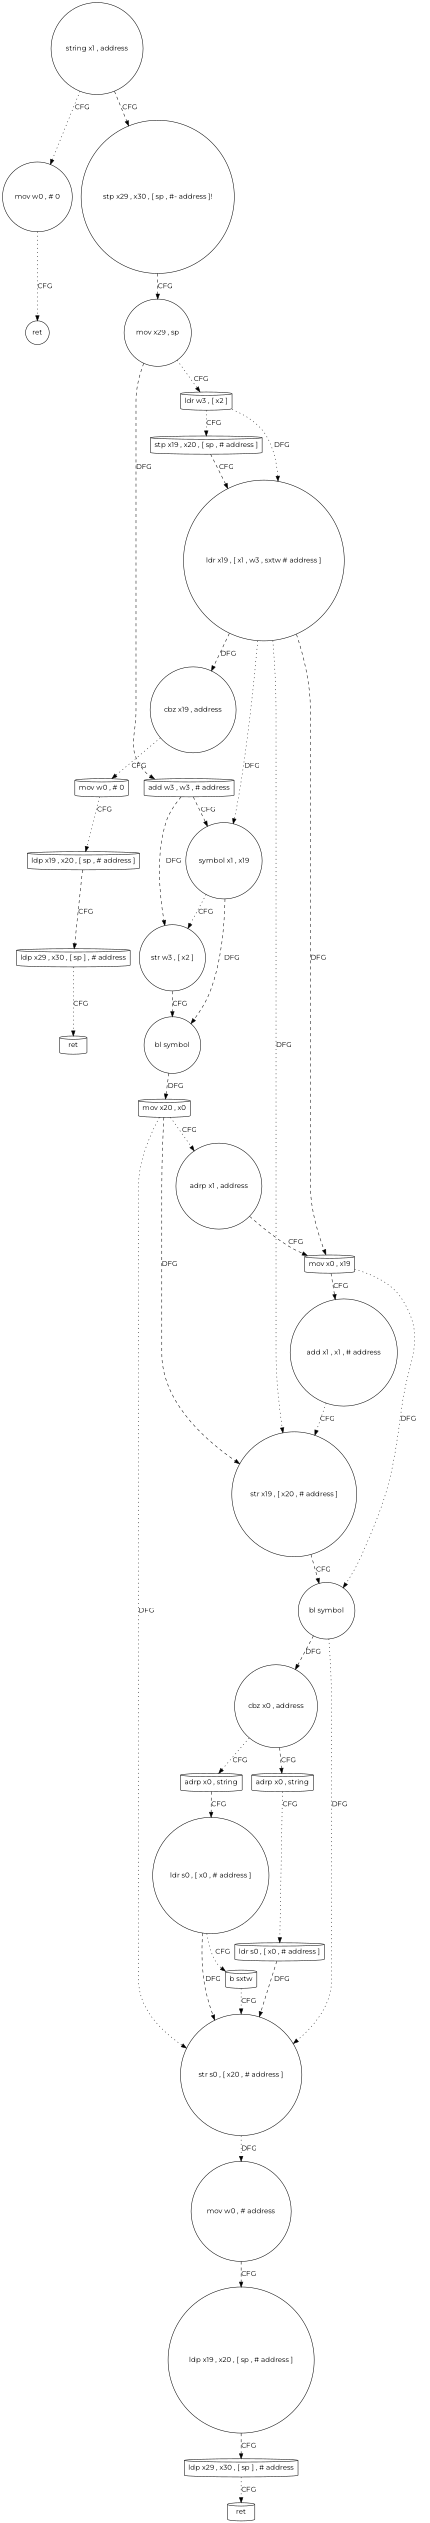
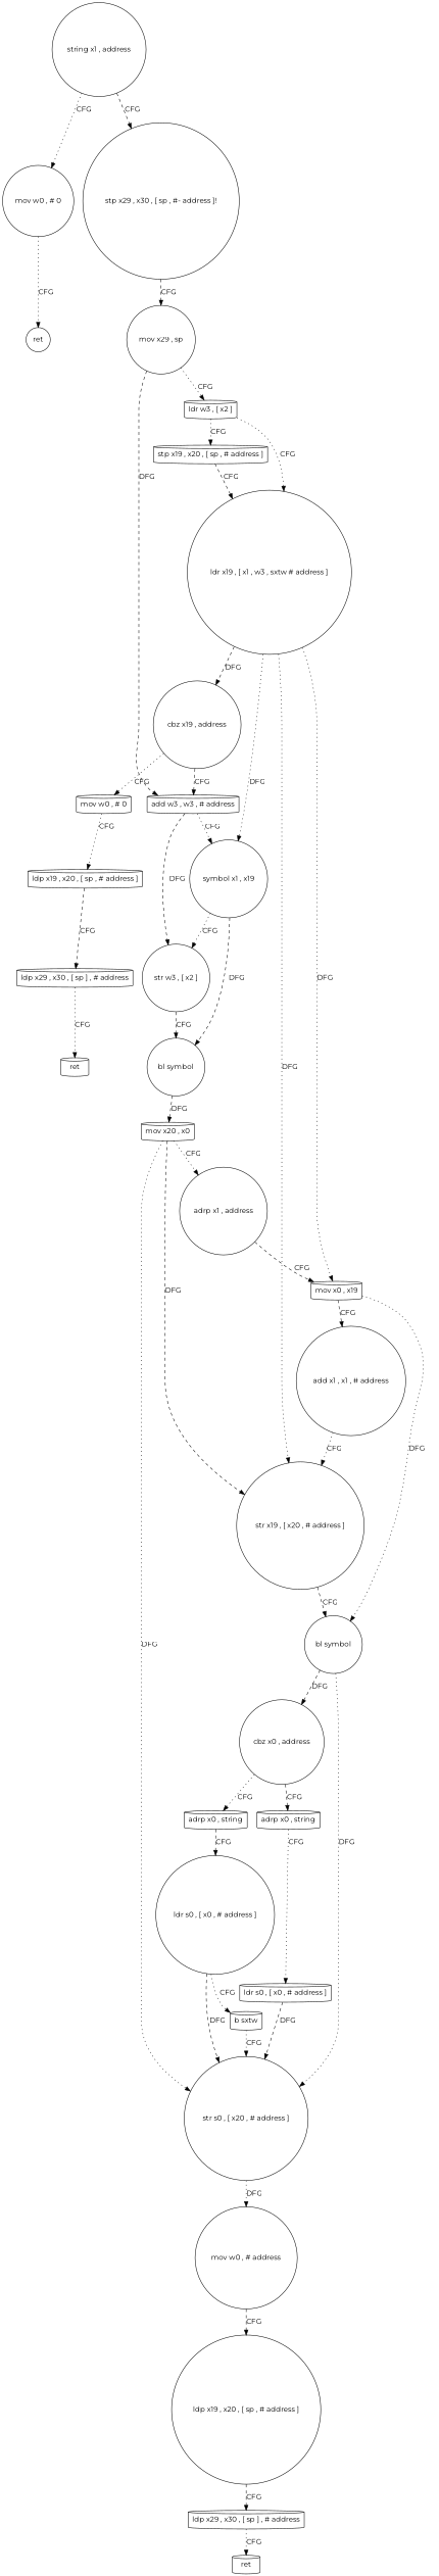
  digraph {
    fontname=Montserrat
    node [fontname=Montserrat shape=circle]
    edge [fontname=Montserrat style=dashed]
    n1 [label="string x1 , address"]
    n2 [label="mov w0 , # 0"]
    n3 [label="stp x29 , x30 , [ sp , #- address ]!"]
    n4 [label=ret]
    n5 [label="mov x29 , sp"]
    n6 [label="ldr w3 , [ x2 ]" shape=cylinder]
    n7 [label="add w3 , w3 , # address" shape=cylinder]
    n8 [label="stp x19 , x20 , [ sp , # address ]" shape=cylinder]
    n9 [label="ldr x19 , [ x1 , w3 , sxtw # address ]"]
    n10 [label="cbz x19 , address"]
    n11 [label="symbol x1 , x19"]
    n12 [label="mov x0 , x19" shape=cylinder]
    n13 [label="str x19 , [ x20 , # address ]"]
    n14 [label="str w3 , [ x2 ]"]
    n15 [label="mov w0 , # 0" shape=cylinder]
    n16 [label="bl symbol"]
    n17 [label="add x1 , x1 , # address"]
    n18 [label="bl symbol"]
    n19 [label="ldp x19 , x20 , [ sp , # address ]" shape=cylinder]
    n20 [label="ldp x29 , x30 , [ sp ] , # address" shape=cylinder]
    n21 [label=ret shape=cylinder]
    n22 [label="mov x20 , x0" shape=cylinder]
    n23 [label="adrp x1 , address"]
    n24 [label="str s0 , [ x20 , # address ]"]
    n25 [label="mov w0 , # address"]
    n26 [label="cbz x0 , address"]
    n27 [label="adrp x0 , string" shape=cylinder]
    n28 [label="adrp x0 , string" shape=cylinder]
    n29 [label="ldr s0 , [ x0 , # address ]"]
    n30 [label="ldr s0 , [ x0 , # address ]" shape=cylinder]
    n31 [label="b sxtw" shape=cylinder]
    n32 [label="ldp x19 , x20 , [ sp , # address ]"]
    n33 [label="ldp x29 , x30 , [ sp ] , # address" shape=cylinder]
    n34 [label=ret shape=cylinder]
    n1 -> n2 [label=CFG style=dotted]
    n1 -> n3 [label=CFG]
    n2 -> n4 [label=CFG style=dotted]
    n3 -> n5 [label=CFG]
    n5 -> n6 [label=CFG style=dotted]
    n5 -> n7 [label=DFG]
    n6 -> n8 [label=CFG style=dotted]
-   n6 -> n9 [label=DFG style=dotted]
-   n7 -> n11 [label=CFG]
+   n6 -> n9 [label=CFG style=dotted]
+   n7 -> n11 [label=CFG style=dotted]
    n7 -> n14 [label=DFG]
    n8 -> n9 [label=CFG]
    n9 -> n10 [label=DFG]
    n9 -> n11 [label=DFG style=dotted]
-   n9 -> n12 [label=DFG]
+   n9 -> n12 [label=DFG style=dotted]
    n9 -> n13 [label=DFG style=dotted]
+   n10 -> n7 [label=CFG]
    n10 -> n15 [label=CFG style=dotted]
    n11 -> n14 [label=CFG style=dotted]
    n11 -> n16 [label=DFG]
    n12 -> n17 [label=CFG]
    n12 -> n18 [label=DFG style=dotted]
    n13 -> n18 [label=CFG]
    n14 -> n16 [label=CFG]
    n15 -> n19 [label=CFG style=dotted]
    n16 -> n22 [label=DFG]
    n17 -> n13 [label=CFG style=dotted]
    n18 -> n24 [label=DFG style=dotted]
    n18 -> n26 [label=DFG]
    n19 -> n20 [label=CFG]
    n20 -> n21 [label=CFG style=dotted]
    n22 -> n13 [label=DFG]
    n22 -> n23 [label=CFG style=dotted]
    n22 -> n24 [label=DFG style=dotted]
    n23 -> n12 [label=CFG]
    n24 -> n25 [label=DFG style=dotted]
    n25 -> n32 [label=CFG]
    n26 -> n27 [label=CFG style=dotted]
    n26 -> n28 [label=CFG]
    n27 -> n29 [label=CFG]
    n28 -> n30 [label=CFG style=dotted]
    n29 -> n24 [label=DFG]
    n29 -> n31 [label=CFG style=dotted]
    n30 -> n24 [label=DFG]
    n31 -> n24 [label=CFG style=dotted]
    n32 -> n33 [label=CFG]
    n33 -> n34 [label=CFG style=dotted]
  }
